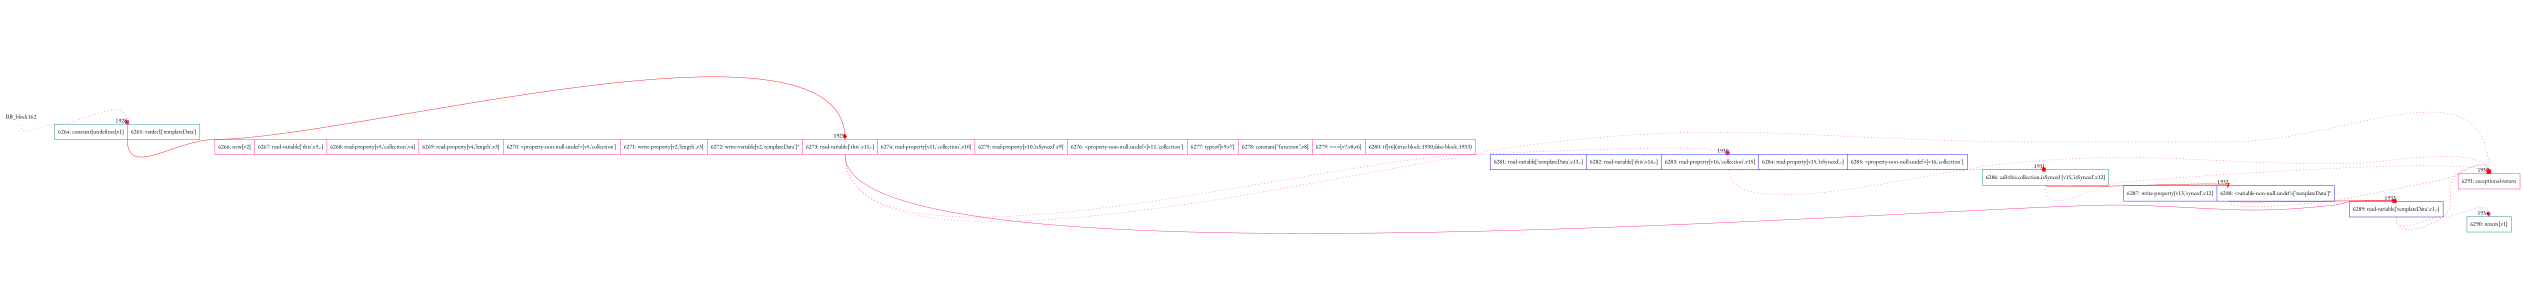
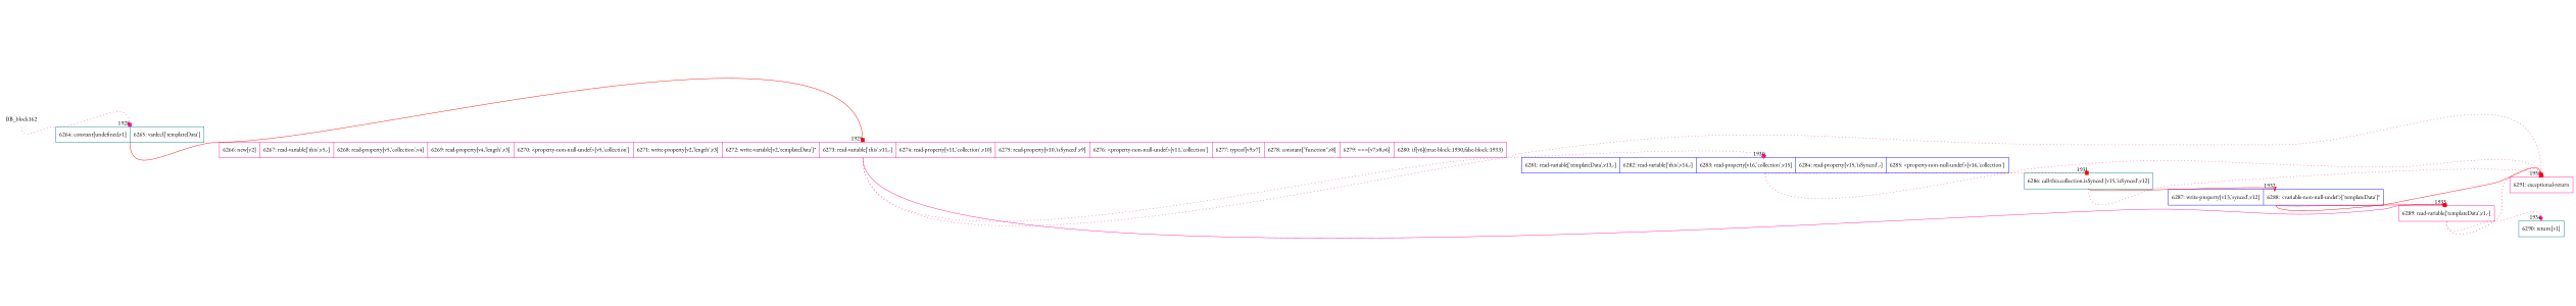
  digraph {
    fontname="EB Garamond"
    rankdir=LR
    node [color=deeppink fontname="EB Garamond" shape=record]
    edge [arrowhead=box color=deeppink fontname="EB Garamond" headport=n style=dotted tailport=s]
    n1 [label=BB_block162 shape=none]
    n2 [color=teal label="{6264: constant[undefined,v1]|6265: vardecl['templateData']}"]
    n3 [label="{6266: new[v2]|6267: read-variable['this',v5,-]|6268: read-property[v5,'collection',v4]|6269: read-property[v4,'length',v3]|6270: \<property-non-null-undef\>[v5,'collection']|6271: write-property[v2,'length',v3]|6272: write-variable[v2,'templateData']*|6273: read-variable['this',v11,-]|6274: read-property[v11,'collection',v10]|6275: read-property[v10,'isSynced',v9]|6276: \<property-non-null-undef\>[v11,'collection']|6277: typeof[v9,v7]|6278: constant[\"function\",v8]|6279: ===[v7,v8,v6]|6280: if[v6](true-block:1930,false-block:1933)}"]
    n4 [color=blue label="{6281: read-variable['templateData',v13,-]|6282: read-variable['this',v16,-]|6283: read-property[v16,'collection',v15]|6284: read-property[v15,'isSynced',-]|6285: \<property-non-null-undef\>[v16,'collection']}"]
-   n5 [color=blue label="{6289: read-variable['templateData',v1,-]}"]
+   n5 [label="{6289: read-variable['templateData',v1,-]}"]
    n6 [label="{6291: exceptional-return}"]
    n7 [color=teal label="{6286: call-this.collection.isSynced [v15,'isSynced',v12]}"]
    n8 [color=teal label="{6290: return[v1]}"]
    n9 [color=blue label="{6287: write-property[v13,'synced',v12]|6288: \<variable-non-null-undef\>['templateData']*}"]
    n1 -> n2 [headlabel="    1928"]
-   n2 -> n3 [arrowhead=diamond color=red headlabel="      1929" style=solid]
+   n2 -> n3 [color=red headlabel="      1929" style=solid]
    n3 -> n4 [headlabel="      1930"]
    n3 -> n5 [arrowhead=diamond headlabel="      1933" style=solid]
    n3 -> n6 [arrowhead=tee headlabel="      1935"]
    n4 -> n6 [arrowhead=diamond]
    n4 -> n7 [color=red headlabel="      1931"]
    n5 -> n6 [color=red]
    n5 -> n8 [arrowhead=diamond headlabel="      1934"]
    n7 -> n6 [arrowhead=tee]
    n7 -> n9 [arrowhead=tee color=red headlabel="      1932" style=solid]
    n9 -> n5 [color=red style=solid]
-   n9 -> n6 [color=red]
+   n9 -> n6 [color=red style=solid]
  }
